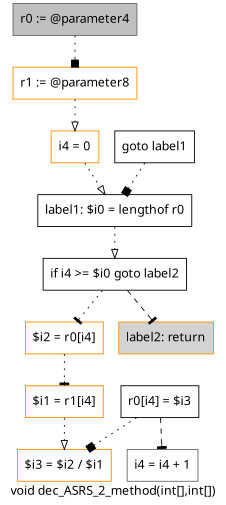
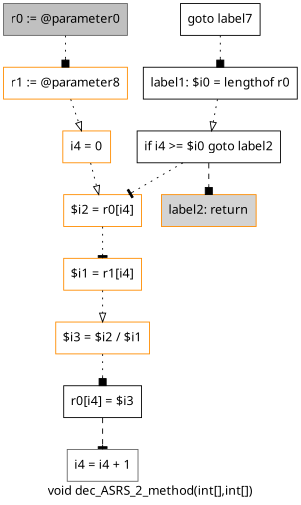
  digraph {
    fontname="Noto Sans"
    label="void dec_ASRS_2_method(int[],int[])"
    node [color=darkorange fontname="Noto Sans" shape=box]
    edge [arrowhead=onormal fontname="Noto Sans" style=dotted]
-   n1 [color=gray40 fillcolor=gray label="r0 := @parameter4" style=filled]
+   n1 [color=gray40 fillcolor=gray label="r0 := @parameter0" style=filled]
    n2 [label="r1 := @parameter8"]
    n3 [label="i4 = 0"]
    n4 [color=black label="label1: $i0 = lengthof r0"]
    n5 [color=black label="if i4 >= $i0 goto label2"]
    n6 [label="$i2 = r0[i4]"]
    n7 [fillcolor=lightgray label="label2: return" style=filled]
    n8 [label="$i1 = r1[i4]"]
    n9 [label="$i3 = $i2 / $i1"]
    n10 [color=black label="r0[i4] = $i3"]
    n11 [color=gray40 label="i4 = i4 + 1"]
-   n12 [color=black label="goto label1"]
+   n12 [color=black label="goto label7"]
    n1 -> n2 [arrowhead=box]
    n2 -> n3
-   n3 -> n4
+   n3 -> n6
    n4 -> n5
    n5 -> n6 [arrowhead=tee]
-   n5 -> n7 [arrowhead=tee style=dashed]
+   n5 -> n7 [arrowhead=box style=dashed]
    n6 -> n8 [arrowhead=tee]
    n8 -> n9
-   n10 -> n9 [arrowhead=box]
+   n9 -> n10 [arrowhead=box]
    n10 -> n11 [arrowhead=tee style=dashed]
    n12 -> n4 [arrowhead=box]
  }
